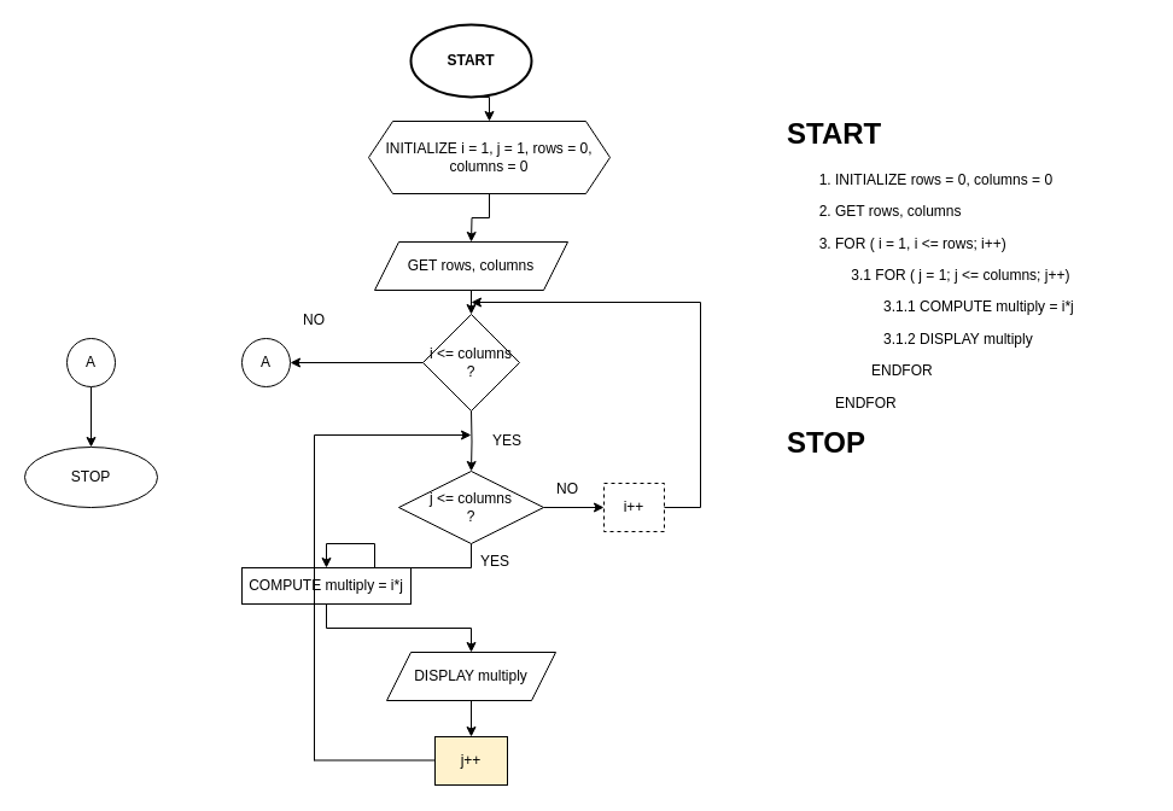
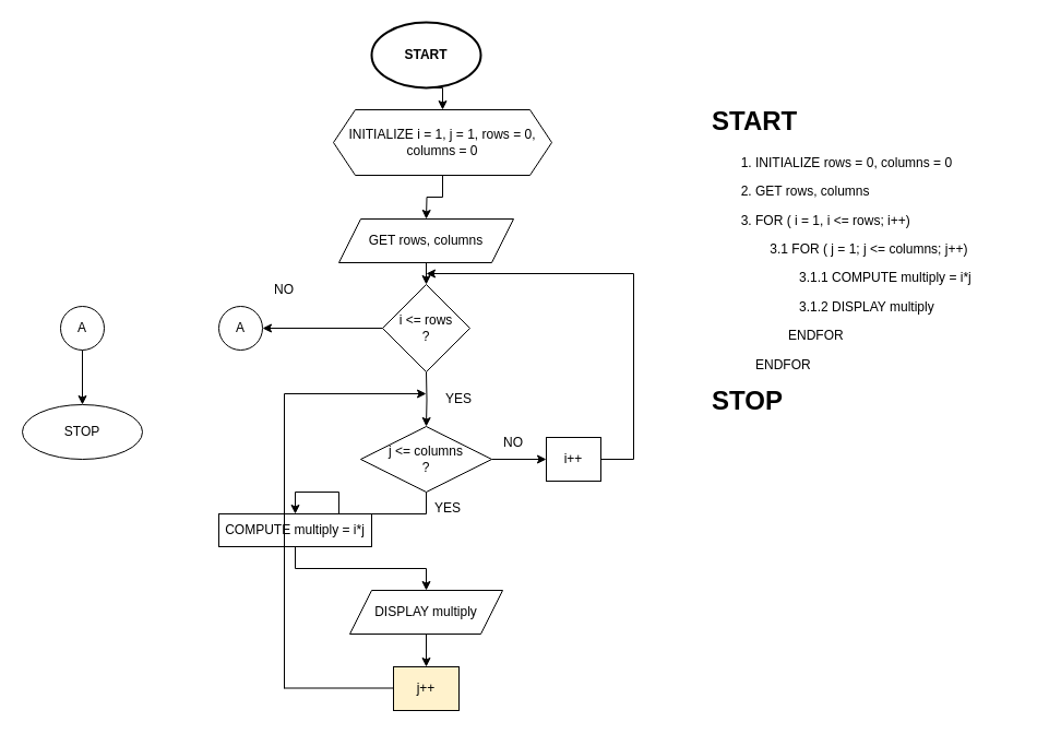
  <mxCell id="0" />
  <mxCell id="1" parent="0" />
  <mxCell id="2" style="edgeStyle=orthogonalEdgeStyle;rounded=0;orthogonalLoop=1;jettySize=auto;html=1;exitX=0.5;exitY=1;exitDx=0;exitDy=0;exitPerimeter=0;entryX=0.5;entryY=0;entryDx=0;entryDy=0;" edge="1" parent="1" source="3" target="5"><mxGeometry relative="1" as="geometry" /></mxCell>
  <mxCell id="3" value="&lt;b&gt;START&lt;/b&gt;" style="strokeWidth=2;html=1;shape=mxgraph.flowchart.start_1;whiteSpace=wrap;" vertex="1" parent="1"><mxGeometry x="340" y="20" width="100" height="60" as="geometry" /></mxCell>
  <mxCell id="4" style="edgeStyle=orthogonalEdgeStyle;rounded=0;orthogonalLoop=1;jettySize=auto;html=1;exitX=0.5;exitY=1;exitDx=0;exitDy=0;" edge="1" parent="1" source="5"><mxGeometry relative="1" as="geometry"><mxPoint x="390" y="200" as="targetPoint" /></mxGeometry></mxCell>
  <mxCell id="5" value="INITIALIZE i = 1, j = 1, rows = 0, columns = 0" style="shape=hexagon;perimeter=hexagonPerimeter2;whiteSpace=wrap;html=1;fixedSize=1;" vertex="1" parent="1"><mxGeometry x="305" y="100" width="200" height="60" as="geometry" /></mxCell>
  <mxCell id="6" style="edgeStyle=orthogonalEdgeStyle;rounded=0;orthogonalLoop=1;jettySize=auto;html=1;exitX=0.5;exitY=1;exitDx=0;exitDy=0;entryX=0.5;entryY=0;entryDx=0;entryDy=0;" edge="1" parent="1" target="10"><mxGeometry relative="1" as="geometry"><mxPoint x="390" y="340" as="sourcePoint" /></mxGeometry></mxCell>
- <mxCell id="7" value="i &amp;lt;= columns&lt;div&gt;?&lt;/div&gt;" style="rhombus;whiteSpace=wrap;html=1;" vertex="1" parent="1"><mxGeometry x="350" y="260" width="80" height="80" as="geometry" /></mxCell>
+ <mxCell id="7" value="i &amp;lt;= rows&lt;div&gt;?&lt;/div&gt;" style="rhombus;whiteSpace=wrap;html=1;" vertex="1" parent="1"><mxGeometry x="350" y="260" width="80" height="80" as="geometry" /></mxCell>
  <mxCell id="8" style="edgeStyle=orthogonalEdgeStyle;rounded=0;orthogonalLoop=1;jettySize=auto;html=1;exitX=0.5;exitY=1;exitDx=0;exitDy=0;entryX=0.5;entryY=0;entryDx=0;entryDy=0;" edge="1" parent="1" source="10" target="13"><mxGeometry relative="1" as="geometry" /></mxCell>
  <mxCell id="9" style="edgeStyle=orthogonalEdgeStyle;rounded=0;orthogonalLoop=1;jettySize=auto;html=1;exitX=1;exitY=0.5;exitDx=0;exitDy=0;entryX=0;entryY=0.5;entryDx=0;entryDy=0;" edge="1" parent="1" source="10" target="23"><mxGeometry relative="1" as="geometry" /></mxCell>
  <mxCell id="10" value="j &amp;lt;= columns&lt;div&gt;?&lt;/div&gt;" style="rhombus;whiteSpace=wrap;html=1;" vertex="1" parent="1"><mxGeometry x="330" y="390" width="120" height="60" as="geometry" /></mxCell>
  <mxCell id="11" value="YES" style="text;html=1;align=center;verticalAlign=middle;whiteSpace=wrap;rounded=0;" vertex="1" parent="1"><mxGeometry x="390" y="350" width="60" height="30" as="geometry" /></mxCell>
  <mxCell id="12" style="edgeStyle=orthogonalEdgeStyle;rounded=0;orthogonalLoop=1;jettySize=auto;html=1;exitX=0.5;exitY=1;exitDx=0;exitDy=0;entryX=0.5;entryY=0;entryDx=0;entryDy=0;" edge="1" parent="1" source="13" target="16"><mxGeometry relative="1" as="geometry" /></mxCell>
  <mxCell id="13" value="COMPUTE multiply = i*j" style="rounded=0;whiteSpace=wrap;html=1;" vertex="1" parent="1"><mxGeometry x="200" y="470" width="140" height="30" as="geometry" /></mxCell>
  <mxCell id="14" value="YES" style="text;html=1;align=center;verticalAlign=middle;whiteSpace=wrap;rounded=0;" vertex="1" parent="1"><mxGeometry x="380" y="450" width="60" height="30" as="geometry" /></mxCell>
  <mxCell id="15" style="edgeStyle=orthogonalEdgeStyle;rounded=0;orthogonalLoop=1;jettySize=auto;html=1;exitX=0.5;exitY=1;exitDx=0;exitDy=0;entryX=0.5;entryY=0;entryDx=0;entryDy=0;" edge="1" parent="1" source="16" target="17"><mxGeometry relative="1" as="geometry" /></mxCell>
  <mxCell id="16" value="DISPLAY multiply" style="shape=parallelogram;perimeter=parallelogramPerimeter;whiteSpace=wrap;html=1;fixedSize=1;" vertex="1" parent="1"><mxGeometry x="320" y="540" width="140" height="40" as="geometry" /></mxCell>
  <mxCell id="17" value="j++" style="rounded=0;whiteSpace=wrap;html=1;fillColor=#fff2cc;" vertex="1" parent="1"><mxGeometry x="360" y="610" width="60" height="40" as="geometry" /></mxCell>
  <mxCell id="18" style="edgeStyle=orthogonalEdgeStyle;rounded=0;orthogonalLoop=1;jettySize=auto;html=1;exitX=0.5;exitY=1;exitDx=0;exitDy=0;entryX=0.5;entryY=0;entryDx=0;entryDy=0;" edge="1" parent="1" source="19" target="7"><mxGeometry relative="1" as="geometry" /></mxCell>
  <mxCell id="19" value="GET rows, columns" style="shape=parallelogram;perimeter=parallelogramPerimeter;whiteSpace=wrap;html=1;fixedSize=1;" vertex="1" parent="1"><mxGeometry x="310" y="200" width="160" height="40" as="geometry" /></mxCell>
  <mxCell id="20" value="" style="endArrow=none;html=1;rounded=0;exitX=1;exitY=0.5;exitDx=0;exitDy=0;" edge="1" parent="1"><mxGeometry width="50" height="50" relative="1" as="geometry"><mxPoint x="260" y="629.5" as="sourcePoint" /><mxPoint x="360" y="629.5" as="targetPoint" /></mxGeometry></mxCell>
  <mxCell id="21" value="" style="endArrow=classic;html=1;rounded=0;" edge="1" parent="1"><mxGeometry width="50" height="50" relative="1" as="geometry"><mxPoint x="260" y="360" as="sourcePoint" /><mxPoint x="390" y="360" as="targetPoint" /></mxGeometry></mxCell>
  <mxCell id="22" value="" style="endArrow=none;html=1;rounded=0;" edge="1" parent="1"><mxGeometry width="50" height="50" relative="1" as="geometry"><mxPoint x="260" y="630" as="sourcePoint" /><mxPoint x="260" y="360" as="targetPoint" /></mxGeometry></mxCell>
- <mxCell id="23" value="i++" style="rounded=0;whiteSpace=wrap;html=1;dashed=1;" vertex="1" parent="1"><mxGeometry x="500" y="400" width="50" height="40" as="geometry" /></mxCell>
+ <mxCell id="23" value="i++" style="rounded=0;whiteSpace=wrap;html=1;" vertex="1" parent="1"><mxGeometry x="500" y="400" width="50" height="40" as="geometry" /></mxCell>
  <mxCell id="24" value="NO" style="text;html=1;align=center;verticalAlign=middle;whiteSpace=wrap;rounded=0;" vertex="1" parent="1"><mxGeometry x="440" y="390" width="60" height="30" as="geometry" /></mxCell>
  <mxCell id="25" value="" style="endArrow=classic;html=1;rounded=0;" edge="1" parent="1"><mxGeometry width="50" height="50" relative="1" as="geometry"><mxPoint x="580" y="250" as="sourcePoint" /><mxPoint x="390" y="250" as="targetPoint" /></mxGeometry></mxCell>
  <mxCell id="26" value="" style="endArrow=none;html=1;rounded=0;" edge="1" parent="1"><mxGeometry width="50" height="50" relative="1" as="geometry"><mxPoint x="580" y="420" as="sourcePoint" /><mxPoint x="580" y="250" as="targetPoint" /></mxGeometry></mxCell>
  <mxCell id="27" value="" style="endArrow=none;html=1;rounded=0;exitX=1;exitY=0.5;exitDx=0;exitDy=0;" edge="1" parent="1" source="23"><mxGeometry width="50" height="50" relative="1" as="geometry"><mxPoint x="480" y="500" as="sourcePoint" /><mxPoint x="580" y="420" as="targetPoint" /></mxGeometry></mxCell>
  <mxCell id="28" value="A" style="ellipse;whiteSpace=wrap;html=1;aspect=fixed;" vertex="1" parent="1"><mxGeometry x="200" y="280" width="40" height="40" as="geometry" /></mxCell>
  <mxCell id="29" value="" style="endArrow=classic;html=1;rounded=0;entryX=1;entryY=0.5;entryDx=0;entryDy=0;exitX=0;exitY=0.5;exitDx=0;exitDy=0;" edge="1" parent="1" source="7" target="28"><mxGeometry width="50" height="50" relative="1" as="geometry"><mxPoint x="300" y="480" as="sourcePoint" /><mxPoint x="350" y="430" as="targetPoint" /></mxGeometry></mxCell>
  <mxCell id="30" value="STOP" style="ellipse;whiteSpace=wrap;html=1;" vertex="1" parent="1"><mxGeometry x="20" y="370" width="110" height="50" as="geometry" /></mxCell>
  <mxCell id="31" style="edgeStyle=orthogonalEdgeStyle;rounded=0;orthogonalLoop=1;jettySize=auto;html=1;exitX=0.5;exitY=1;exitDx=0;exitDy=0;entryX=0.5;entryY=0;entryDx=0;entryDy=0;" edge="1" parent="1" source="32" target="30"><mxGeometry relative="1" as="geometry" /></mxCell>
  <mxCell id="32" value="A" style="ellipse;whiteSpace=wrap;html=1;aspect=fixed;" vertex="1" parent="1"><mxGeometry x="55" y="280" width="40" height="40" as="geometry" /></mxCell>
  <mxCell id="33" value="&lt;blockquote style=&quot;margin: 0 0 0 40px; border: none; padding: 0px;&quot;&gt;&lt;h1 style=&quot;margin-top: 0px;&quot;&gt;START&lt;/h1&gt;&lt;p&gt;&lt;span style=&quot;white-space: pre;&quot;&gt;&#09;&lt;/span&gt;1. INITIALIZE rows = 0, columns = 0&lt;/p&gt;&lt;p&gt;&lt;span style=&quot;white-space: pre;&quot;&gt;&#09;&lt;/span&gt;2. GET rows, columns&lt;br&gt;&lt;/p&gt;&lt;p&gt;&lt;span style=&quot;white-space: pre;&quot;&gt;&#09;&lt;/span&gt;3. FOR ( i = 1, i &amp;lt;= rows; i++)&lt;br&gt;&lt;/p&gt;&lt;p&gt;&lt;span style=&quot;white-space: pre;&quot;&gt;&#09;&lt;/span&gt;&lt;span style=&quot;white-space: pre;&quot;&gt;&#09;&lt;/span&gt;3.1 FOR ( j = 1; j &amp;lt;= columns; j++)&lt;br&gt;&lt;/p&gt;&lt;p&gt;&lt;span style=&quot;white-space: pre;&quot;&gt;&#09;&lt;/span&gt;&lt;span style=&quot;white-space: pre;&quot;&gt;&#09;&lt;/span&gt;&lt;span style=&quot;white-space: pre;&quot;&gt;&#09;&lt;/span&gt;3.1.1 COMPUTE multiply = i*j&lt;br&gt;&lt;/p&gt;&lt;p&gt;&lt;span style=&quot;white-space: pre;&quot;&gt;&#09;&lt;/span&gt;&lt;span style=&quot;white-space: pre;&quot;&gt;&#09;&lt;/span&gt;&lt;span style=&quot;white-space: pre;&quot;&gt;&#09;&lt;/span&gt;3.1.2 DISPLAY multiply&lt;br&gt;&lt;/p&gt;&lt;p&gt;&lt;span style=&quot;white-space: pre;&quot;&gt;&#09;&lt;/span&gt;&lt;span style=&quot;white-space: pre;&quot;&gt;&#09;&lt;/span&gt;&amp;nbsp; &amp;nbsp; &amp;nbsp;ENDFOR&lt;br&gt;&lt;/p&gt;&lt;p&gt;&lt;span style=&quot;white-space: pre;&quot;&gt;&#09;&lt;/span&gt;&amp;nbsp; &amp;nbsp; ENDFOR&lt;br&gt;&lt;/p&gt;&lt;h1 style=&quot;margin-top: 0px;&quot;&gt;STOP&lt;/h1&gt;&lt;p&gt;&lt;span style=&quot;white-space: pre;&quot;&gt;&#09;&lt;/span&gt;&lt;span style=&quot;white-space: pre;&quot;&gt;&#09;&lt;/span&gt;&lt;span style=&quot;white-space: pre;&quot;&gt;&#09;&lt;/span&gt;&lt;span style=&quot;white-space: pre;&quot;&gt;&#09;&lt;/span&gt;&lt;br&gt;&lt;/p&gt;&lt;/blockquote&gt;" style="text;html=1;whiteSpace=wrap;overflow=hidden;rounded=0;" vertex="1" parent="1"><mxGeometry x="610" y="90" width="340" height="290" as="geometry" /></mxCell>
  <mxCell id="34" value="NO" style="text;html=1;align=center;verticalAlign=middle;whiteSpace=wrap;rounded=0;" vertex="1" parent="1"><mxGeometry x="230" y="250" width="60" height="30" as="geometry" /></mxCell>
